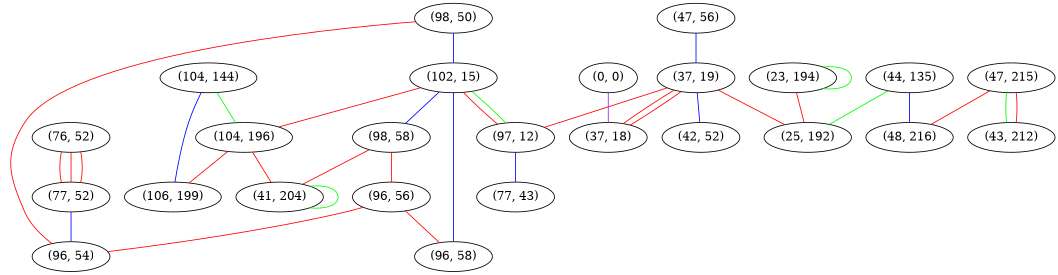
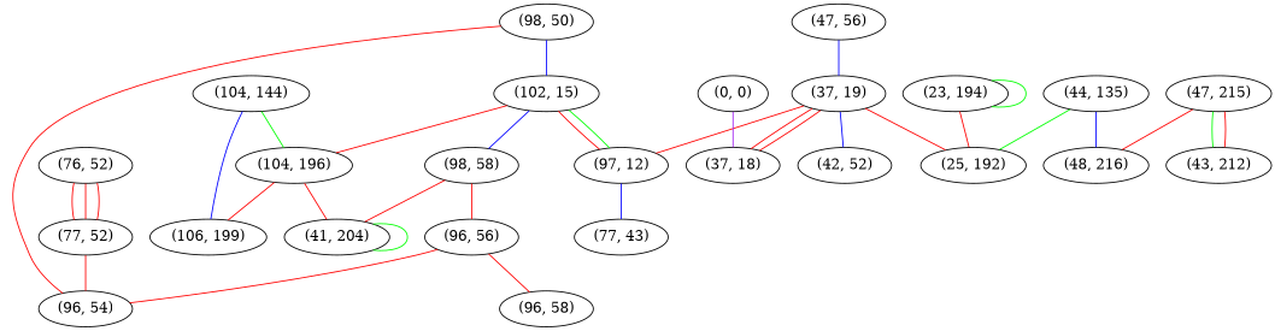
  graph {
    edge [color=red weight=1]
    "(76, 52)"
    "(77, 52)"
    "(96, 54)"
    "(47, 215)"
    "(43, 212)"
    "(48, 216)"
    "(98, 50)"
    "(102, 15)"
    "(104, 196)"
    "(98, 58)"
    "(97, 12)"
    "(96, 58)"
    "(104, 144)"
    "(106, 199)"
    "(41, 204)"
    "(96, 56)"
    "(77, 43)"
    "(47, 56)"
    "(37, 19)"
    "(37, 18)"
    "(25, 192)"
    "(42, 52)"
    "(0, 0)"
    "(44, 135)"
    "(23, 194)"
    "(76, 52)" -- "(77, 52)"
    "(76, 52)" -- "(77, 52)"
    "(76, 52)" -- "(77, 52)"
-   "(77, 52)" -- "(96, 54)" [color=blue]
+   "(77, 52)" -- "(96, 54)"
    "(47, 215)" -- "(43, 212)" [color=green weight=2]
    "(47, 215)" -- "(43, 212)"
    "(47, 215)" -- "(48, 216)"
    "(98, 50)" -- "(96, 54)"
    "(98, 50)" -- "(102, 15)" [color=blue weight=3]
    "(102, 15)" -- "(104, 196)"
    "(102, 15)" -- "(98, 58)" [color=blue weight=3]
    "(102, 15)" -- "(97, 12)"
    "(102, 15)" -- "(97, 12)" [color=green weight=2]
-   "(102, 15)" -- "(96, 58)" [color=blue weight=3]
    "(104, 196)" -- "(106, 199)"
    "(104, 196)" -- "(41, 204)"
    "(98, 58)" -- "(41, 204)"
    "(98, 58)" -- "(96, 56)"
    "(97, 12)" -- "(77, 43)" [color=blue weight=3]
    "(104, 144)" -- "(104, 196)" [color=green weight=3]
    "(104, 144)" -- "(106, 199)" [color=blue weight=3]
    "(41, 204)" -- "(41, 204)" [color=green weight=2]
    "(96, 56)" -- "(96, 54)"
    "(96, 56)" -- "(96, 58)"
    "(47, 56)" -- "(37, 19)" [color=blue weight=3]
    "(37, 19)" -- "(97, 12)"
    "(37, 19)" -- "(37, 18)"
    "(37, 19)" -- "(37, 18)"
    "(37, 19)" -- "(25, 192)"
    "(37, 19)" -- "(42, 52)" [color=blue weight=3]
    "(0, 0)" -- "(37, 18)" [color=purple weight=4]
    "(44, 135)" -- "(48, 216)" [color=blue weight=3]
    "(44, 135)" -- "(25, 192)" [color=green weight=3]
    "(23, 194)" -- "(25, 192)"
    "(23, 194)" -- "(23, 194)" [color=green weight=2]
  }
